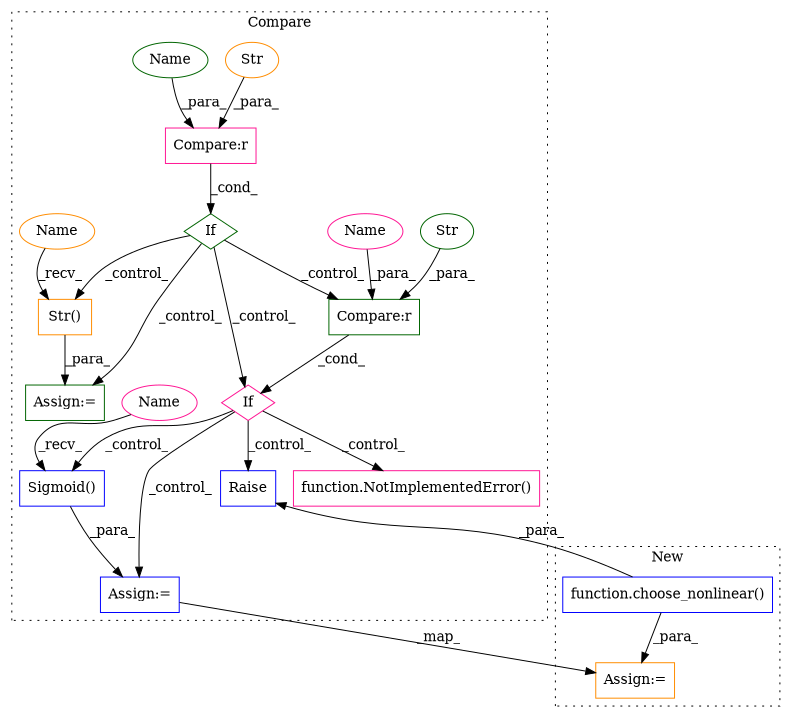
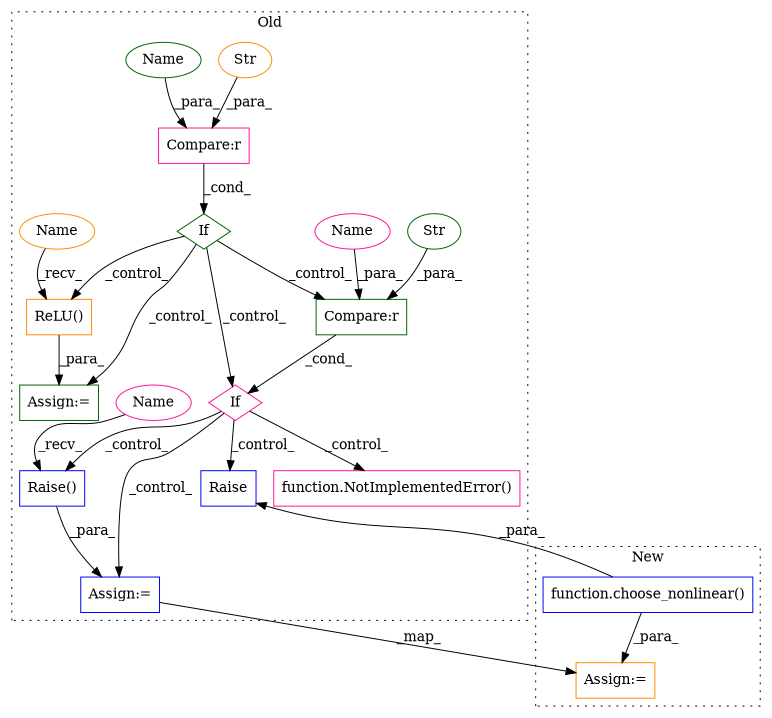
  digraph {
    node [a=75 color=darkgreen l=3 s=12674 shape=box]
    n1 [a=91 color=blue l=6 label=Raise s=12766]
    n2 [a=96 label=If s=12598 shape=diamond]
    n3 [a=68 color=blue label="Assign:=" s=12724]
    n4 [a=40 color=deeppink l=19 label="Compare:r" s=12601]
    n5 [a=66 color=darkorange l=6 label=Str s=12614 shape=ellipse]
    n6 [a=68 label="Assign:=" s=12648]
    n7 [color=deeppink l=21 label="function.NotImplementedError()" s=12772]
    n8 [a=96 color=deeppink l=0 label=If shape=diamond]
    n9 [a=40 l=22 label="Compare:r"]
    n10 [a=66 l=9 label=Str s=12687 shape=ellipse]
-   n11 [color=blue l=12 label="Sigmoid()" s=12727]
-   n12 [color=darkorange l=9 label="Str()" s=12651]
+   n11 [color=blue l=12 label="Raise()" s=12727]
+   n12 [color=darkorange l=9 label="ReLU()" s=12651]
    n13 [a=87 color=deeppink l=9 label=Name shape=ellipse]
    n14 [a=87 l=9 label=Name s=12601 shape=ellipse]
    n15 [a=87 color=deeppink l=2 label=Name s=12727 shape=ellipse]
    n16 [a=87 color=darkorange l=2 label=Name s=12651 shape=ellipse]
    n17 [color=blue l="17,1" label="function.choose_nonlinear()" s="12702,12728"]
    n18 [a=68 color=darkorange label="Assign:=" s=12699]
    subgraph cluster_1 {
-     label=Compare
+     label=Old
      style=dotted
      n1
      n2
      n3
      n4
      n5
      n6
      n7
      n8
      n9
      n10
      n11
      n12
      n13
      n14
      n15
      n16
    }
    subgraph cluster_2 {
      label=New
      style=dotted
      n17
      n18
    }
    n2 -> n6 [label=_control_]
    n2 -> n8 [label=_control_]
    n2 -> n9 [label=_control_]
    n2 -> n12 [label=_control_]
    n3 -> n18 [label=_map_]
    n4 -> n2 [label=_cond_]
    n5 -> n4 [label=_para_]
    n8 -> n1 [label=_control_]
    n8 -> n3 [label=_control_]
    n8 -> n7 [label=_control_]
    n8 -> n11 [label=_control_]
    n9 -> n8 [label=_cond_]
    n10 -> n9 [label=_para_]
    n11 -> n3 [label=_para_]
    n12 -> n6 [label=_para_]
    n13 -> n9 [label=_para_]
    n14 -> n4 [label=_para_]
    n15 -> n11 [label=_recv_]
    n16 -> n12 [label=_recv_]
    n17 -> n1 [label=_para_]
    n17 -> n18 [label=_para_]
  }
